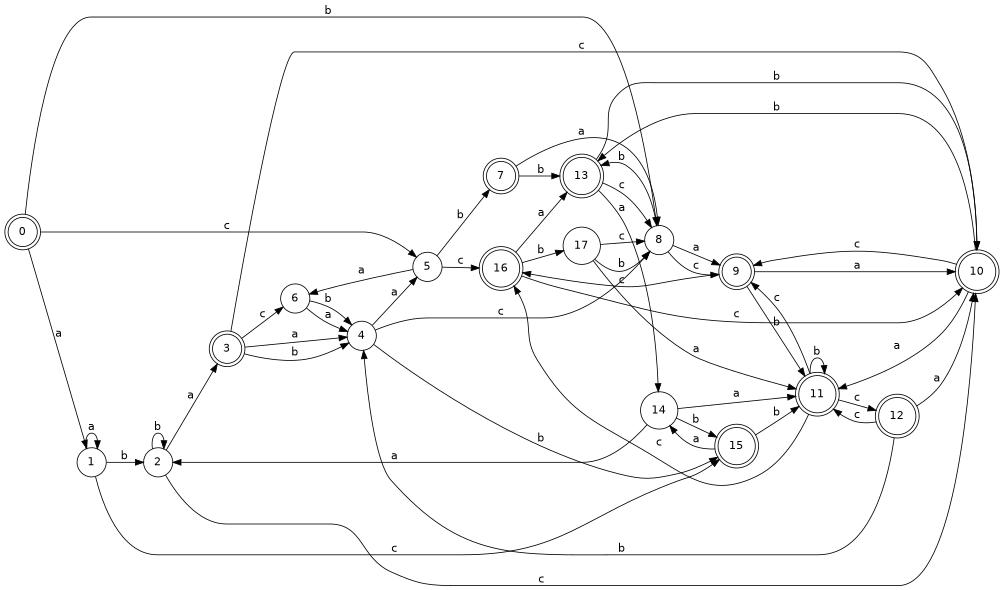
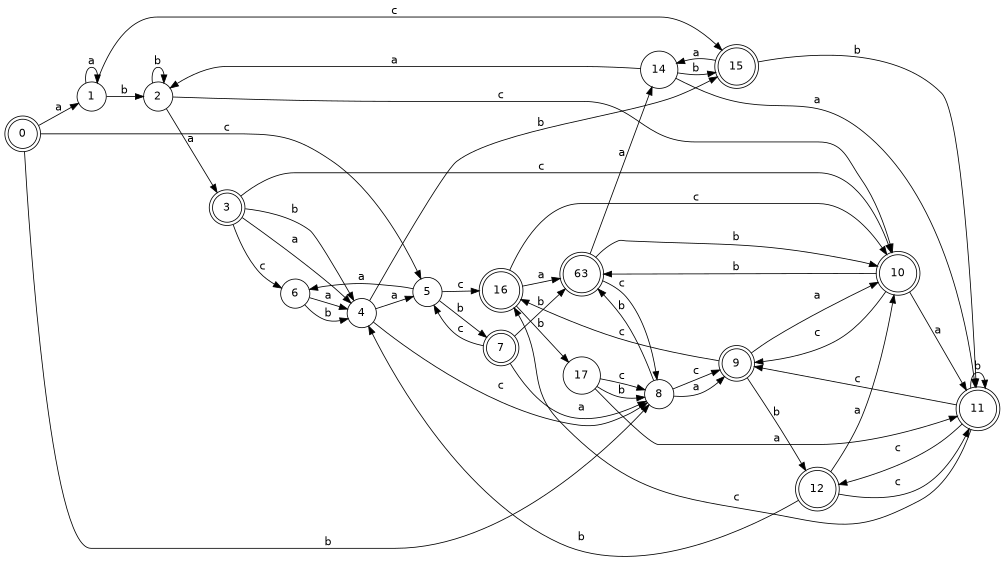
  digraph {
    fontname="DejaVu Sans"
    rankdir=LR
    node [color=black fillcolor=white fontname="DejaVu Sans" shape=doublecircle style="rounded,filled"]
    edge [fontname="DejaVu Sans"]
    n1 [label=0]
    n2 [label=1 shape=circle style=filled]
    n3 [label=5 shape=circle style=filled]
    n4 [label=8 shape=circle style=filled]
    n5 [label=2 shape=circle style=filled]
    n6 [label=15]
    n7 [label=6 shape=circle]
    n8 [label=7]
    n9 [label=16]
-   n10 [label=13]
+   n10 [label=63]
    n11 [label=9]
    n12 [label=3]
    n13 [label=10]
    n14 [label=11]
    n15 [label=14 shape=circle style=filled]
    n16 [label=4 shape=circle style=filled]
    n17 [label=17 shape=circle style=filled]
    n18 [label=12]
    n1 -> n2 [label=a]
    n1 -> n3 [label=c]
    n1 -> n4 [label=b]
    n2 -> n2 [label=a]
    n2 -> n5 [label=b]
    n2 -> n6 [label=c]
    n3 -> n7 [label=a]
    n3 -> n8 [label=b]
    n3 -> n9 [label=c]
    n4 -> n10 [label=b]
    n4 -> n11 [label=a]
    n4 -> n11 [label=c]
    n5 -> n5 [label=b]
    n5 -> n12 [label=a]
    n5 -> n13 [label=c]
    n6 -> n14 [label=b]
    n6 -> n15 [label=a]
    n7 -> n16 [label=a]
    n7 -> n16 [label=b]
+   n8 -> n3 [label=c]
    n8 -> n4 [label=a]
    n8 -> n10 [label=b]
    n9 -> n10 [label=a]
    n9 -> n13 [label=c]
    n9 -> n17 [label=b]
    n10 -> n4 [label=c]
    n10 -> n13 [label=b]
    n10 -> n15 [label=a]
    n11 -> n9 [label=c]
    n11 -> n13 [label=a]
-   n11 -> n14 [label=b]
+   n11 -> n18 [label=b]
    n12 -> n7 [label=c]
    n12 -> n13 [label=c]
    n12 -> n16 [label=a]
    n12 -> n16 [label=b]
    n13 -> n10 [label=b]
    n13 -> n11 [label=c]
    n13 -> n14 [label=a]
    n14 -> n9 [label=c]
    n14 -> n11 [label=c]
    n14 -> n14 [label=b]
    n14 -> n18 [label=c]
    n15 -> n5 [label=a]
    n15 -> n6 [label=b]
    n15 -> n14 [label=a]
    n16 -> n3 [label=a]
    n16 -> n4 [label=c]
    n16 -> n6 [label=b]
    n17 -> n4 [label=b]
    n17 -> n4 [label=c]
    n17 -> n14 [label=a]
    n18 -> n13 [label=a]
    n18 -> n14 [label=c]
    n18 -> n16 [label=b]
  }
